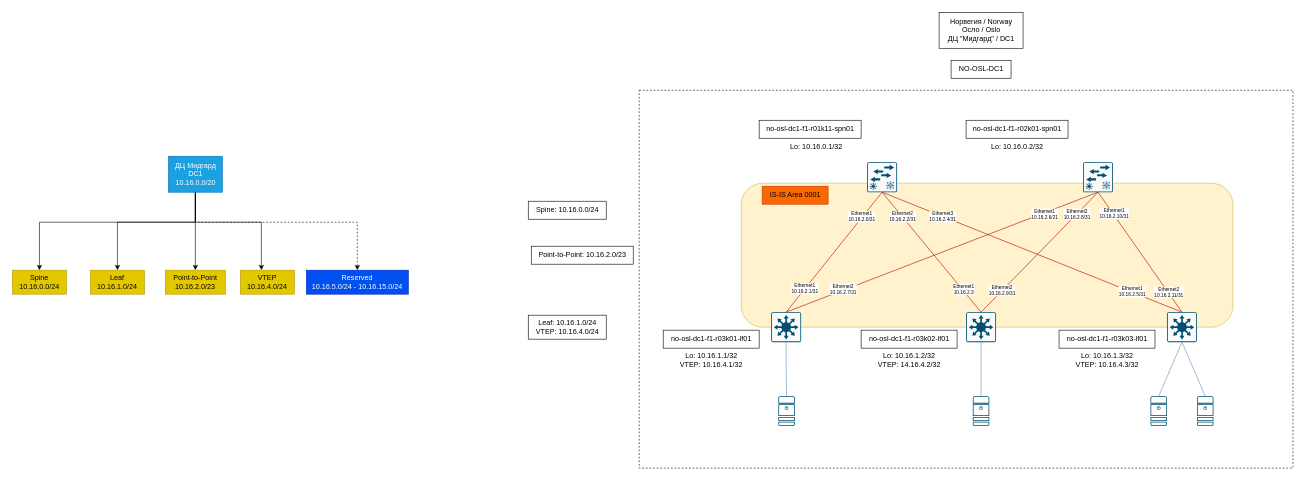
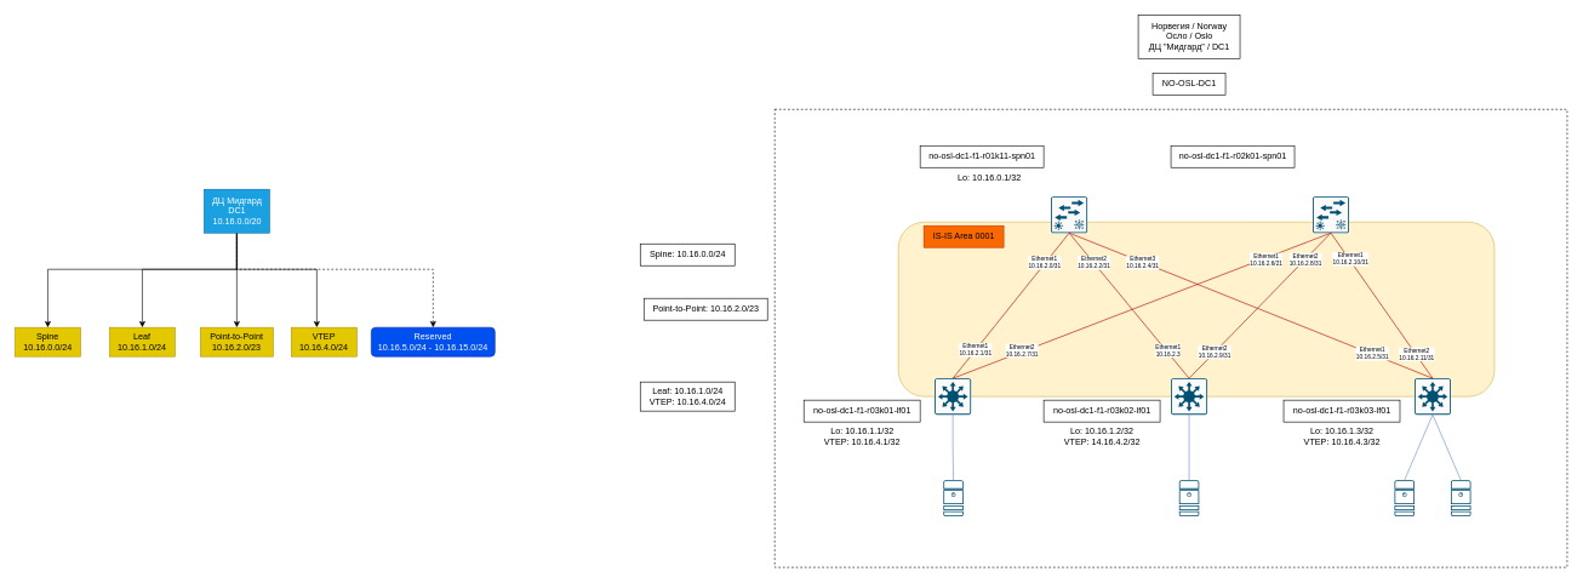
  <mxCell id="0" />
  <mxCell id="1" parent="0" />
  <mxCell id="2" value="" style="rounded=0;whiteSpace=wrap;html=1;fillColor=none;dashed=1;" parent="1" vertex="1"><mxGeometry x="1065" y="150" width="1090" height="630" as="geometry" /></mxCell>
  <mxCell id="3" value="" style="rounded=1;whiteSpace=wrap;html=1;fillColor=#fff2cc;strokeColor=#d6b656;" parent="1" vertex="1"><mxGeometry x="1235" y="305" width="820" height="240" as="geometry" /></mxCell>
  <mxCell id="4" value="" style="sketch=0;points=[[0.015,0.015,0],[0.985,0.015,0],[0.985,0.985,0],[0.015,0.985,0],[0.25,0,0],[0.5,0,0],[0.75,0,0],[1,0.25,0],[1,0.5,0],[1,0.75,0],[0.75,1,0],[0.5,1,0],[0.25,1,0],[0,0.75,0],[0,0.5,0],[0,0.25,0]];verticalLabelPosition=bottom;html=1;verticalAlign=top;aspect=fixed;align=center;pointerEvents=1;shape=mxgraph.cisco19.rect;prIcon=layer3_nexus_5k_switch;fillColor=#FAFAFA;strokeColor=#005073;" parent="1" vertex="1"><mxGeometry x="1445" y="270" width="50" height="50" as="geometry" /></mxCell>
  <mxCell id="5" value="" style="sketch=0;points=[[0.015,0.015,0],[0.985,0.015,0],[0.985,0.985,0],[0.015,0.985,0],[0.25,0,0],[0.5,0,0],[0.75,0,0],[1,0.25,0],[1,0.5,0],[1,0.75,0],[0.75,1,0],[0.5,1,0],[0.25,1,0],[0,0.75,0],[0,0.5,0],[0,0.25,0]];verticalLabelPosition=bottom;html=1;verticalAlign=top;aspect=fixed;align=center;pointerEvents=1;shape=mxgraph.cisco19.rect;prIcon=layer3_nexus_5k_switch;fillColor=#FAFAFA;strokeColor=#005073;" parent="1" vertex="1"><mxGeometry x="1805" y="270" width="50" height="50" as="geometry" /></mxCell>
  <mxCell id="6" value="" style="sketch=0;points=[[0.015,0.015,0],[0.985,0.015,0],[0.985,0.985,0],[0.015,0.985,0],[0.25,0,0],[0.5,0,0],[0.75,0,0],[1,0.25,0],[1,0.5,0],[1,0.75,0],[0.75,1,0],[0.5,1,0],[0.25,1,0],[0,0.75,0],[0,0.5,0],[0,0.25,0]];verticalLabelPosition=bottom;html=1;verticalAlign=top;aspect=fixed;align=center;pointerEvents=1;shape=mxgraph.cisco19.rect;prIcon=l3_switch;fillColor=#FAFAFA;strokeColor=#005073;" parent="1" vertex="1"><mxGeometry x="1285" y="520" width="50" height="50" as="geometry" /></mxCell>
  <mxCell id="7" value="" style="sketch=0;points=[[0.015,0.015,0],[0.985,0.015,0],[0.985,0.985,0],[0.015,0.985,0],[0.25,0,0],[0.5,0,0],[0.75,0,0],[1,0.25,0],[1,0.5,0],[1,0.75,0],[0.75,1,0],[0.5,1,0],[0.25,1,0],[0,0.75,0],[0,0.5,0],[0,0.25,0]];verticalLabelPosition=bottom;html=1;verticalAlign=top;aspect=fixed;align=center;pointerEvents=1;shape=mxgraph.cisco19.rect;prIcon=l3_switch;fillColor=#FAFAFA;strokeColor=#005073;" parent="1" vertex="1"><mxGeometry x="1610" y="520" width="50" height="50" as="geometry" /></mxCell>
  <mxCell id="8" value="" style="sketch=0;points=[[0.015,0.015,0],[0.985,0.015,0],[0.985,0.985,0],[0.015,0.985,0],[0.25,0,0],[0.5,0,0],[0.75,0,0],[1,0.25,0],[1,0.5,0],[1,0.75,0],[0.75,1,0],[0.5,1,0],[0.25,1,0],[0,0.75,0],[0,0.5,0],[0,0.25,0]];verticalLabelPosition=bottom;html=1;verticalAlign=top;aspect=fixed;align=center;pointerEvents=1;shape=mxgraph.cisco19.rect;prIcon=l3_switch;fillColor=#FAFAFA;strokeColor=#005073;" parent="1" vertex="1"><mxGeometry x="1945" y="520" width="50" height="50" as="geometry" /></mxCell>
  <mxCell id="9" style="rounded=0;orthogonalLoop=1;jettySize=auto;html=1;entryX=0.5;entryY=0;entryDx=0;entryDy=0;entryPerimeter=0;exitX=0.5;exitY=1;exitDx=0;exitDy=0;exitPerimeter=0;endArrow=none;endFill=0;fillColor=#e51400;strokeColor=#B20000;" parent="1" source="4" target="6" edge="1"><mxGeometry relative="1" as="geometry" /></mxCell>
  <mxCell id="10" value="&lt;div&gt;Ethernet1&lt;/div&gt;10.16.2.0/31" style="edgeLabel;html=1;align=center;verticalAlign=middle;resizable=0;points=[];fontSize=8;" parent="9" vertex="1" connectable="0"><mxGeometry x="-0.736" y="-2" relative="1" as="geometry"><mxPoint x="-12" y="15" as="offset" /></mxGeometry></mxCell>
  <mxCell id="11" value="&lt;div&gt;Ethernet1&lt;/div&gt;10.16.2.1/31" style="edgeLabel;html=1;align=center;verticalAlign=middle;resizable=0;points=[];fontSize=8;" parent="9" vertex="1" connectable="0"><mxGeometry x="0.608" y="-1" relative="1" as="geometry"><mxPoint as="offset" /></mxGeometry></mxCell>
  <mxCell id="12" style="rounded=0;orthogonalLoop=1;jettySize=auto;html=1;exitX=0.5;exitY=1;exitDx=0;exitDy=0;exitPerimeter=0;entryX=0.5;entryY=0;entryDx=0;entryDy=0;entryPerimeter=0;endArrow=none;endFill=0;fillColor=#e51400;strokeColor=#B20000;" parent="1" source="4" target="7" edge="1"><mxGeometry relative="1" as="geometry" /></mxCell>
  <mxCell id="13" value="&lt;div&gt;Ethernet2&lt;/div&gt;10.16.2.2/31" style="edgeLabel;html=1;align=center;verticalAlign=middle;resizable=0;points=[];fontSize=8;" parent="12" vertex="1" connectable="0"><mxGeometry x="-0.666" relative="1" as="geometry"><mxPoint x="6" y="7" as="offset" /></mxGeometry></mxCell>
  <mxCell id="14" value="&lt;div&gt;Ethernet1&lt;/div&gt;10.16.2.3" style="edgeLabel;html=1;align=center;verticalAlign=middle;resizable=0;points=[];fontSize=8;" parent="12" vertex="1" connectable="0"><mxGeometry x="0.566" y="1" relative="1" as="geometry"><mxPoint x="6" y="6" as="offset" /></mxGeometry></mxCell>
  <mxCell id="15" style="rounded=0;orthogonalLoop=1;jettySize=auto;html=1;entryX=0.5;entryY=0;entryDx=0;entryDy=0;entryPerimeter=0;exitX=0.5;exitY=1;exitDx=0;exitDy=0;exitPerimeter=0;endArrow=none;endFill=0;fillColor=#e51400;strokeColor=#B20000;" parent="1" source="5" target="6" edge="1"><mxGeometry relative="1" as="geometry" /></mxCell>
  <mxCell id="16" value="&lt;div&gt;Ethernet1&lt;/div&gt;10.16.2.6/21" style="edgeLabel;html=1;align=center;verticalAlign=middle;resizable=0;points=[];fontSize=8;" parent="15" vertex="1" connectable="0"><mxGeometry x="-0.739" y="1" relative="1" as="geometry"><mxPoint x="-22" y="9" as="offset" /></mxGeometry></mxCell>
  <mxCell id="17" value="&lt;div&gt;Ethernet2&lt;/div&gt;10.16.2.7/31" style="edgeLabel;html=1;align=center;verticalAlign=middle;resizable=0;points=[];fontSize=8;" parent="15" vertex="1" connectable="0"><mxGeometry x="0.664" relative="1" as="geometry"><mxPoint x="8" y="-5" as="offset" /></mxGeometry></mxCell>
  <mxCell id="18" style="rounded=0;orthogonalLoop=1;jettySize=auto;html=1;exitX=0.5;exitY=1;exitDx=0;exitDy=0;exitPerimeter=0;entryX=0.5;entryY=0;entryDx=0;entryDy=0;entryPerimeter=0;endArrow=none;endFill=0;fillColor=#e51400;strokeColor=#B20000;" parent="1" source="5" target="8" edge="1"><mxGeometry relative="1" as="geometry" /></mxCell>
  <mxCell id="19" value="&lt;div&gt;Ethernet1&lt;/div&gt;10.16.2.10/31" style="edgeLabel;html=1;align=center;verticalAlign=middle;resizable=0;points=[];fontSize=8;" parent="18" vertex="1" connectable="0"><mxGeometry x="-0.651" y="-1" relative="1" as="geometry"><mxPoint x="3" as="offset" /></mxGeometry></mxCell>
  <mxCell id="20" value="&lt;div&gt;Ethernet2&lt;/div&gt;10.16.2.11/31" style="edgeLabel;html=1;align=center;verticalAlign=middle;resizable=0;points=[];fontSize=8;" parent="18" vertex="1" connectable="0"><mxGeometry x="0.627" relative="1" as="geometry"><mxPoint x="3" y="3" as="offset" /></mxGeometry></mxCell>
  <mxCell id="21" style="rounded=0;orthogonalLoop=1;jettySize=auto;html=1;entryX=0.5;entryY=0;entryDx=0;entryDy=0;entryPerimeter=0;endArrow=none;endFill=0;exitX=0.5;exitY=1;exitDx=0;exitDy=0;exitPerimeter=0;fillColor=#e51400;strokeColor=#B20000;" parent="1" source="5" target="7" edge="1"><mxGeometry relative="1" as="geometry" /></mxCell>
  <mxCell id="22" value="&lt;div&gt;Ethernet2&lt;/div&gt;10.16.2.8/31" style="edgeLabel;html=1;align=center;verticalAlign=middle;resizable=0;points=[];fontSize=8;" parent="21" vertex="1" connectable="0"><mxGeometry x="-0.631" relative="1" as="geometry"><mxPoint x="1" y="-1" as="offset" /></mxGeometry></mxCell>
  <mxCell id="23" value="&lt;div&gt;Ethernet2&lt;/div&gt;10.16.2.9/31" style="edgeLabel;html=1;align=center;verticalAlign=middle;resizable=0;points=[];fontSize=8;" parent="21" vertex="1" connectable="0"><mxGeometry x="0.664" y="-2" relative="1" as="geometry"><mxPoint x="3" y="-1" as="offset" /></mxGeometry></mxCell>
  <mxCell id="24" style="rounded=0;orthogonalLoop=1;jettySize=auto;html=1;entryX=0.5;entryY=0;entryDx=0;entryDy=0;entryPerimeter=0;exitX=0.5;exitY=1;exitDx=0;exitDy=0;exitPerimeter=0;fillColor=#e51400;strokeColor=#B20000;endArrow=none;endFill=0;" parent="1" source="4" target="8" edge="1"><mxGeometry relative="1" as="geometry" /></mxCell>
  <mxCell id="25" value="&lt;div&gt;Ethernet3&lt;/div&gt;10.16.2.4/31" style="edgeLabel;html=1;align=center;verticalAlign=middle;resizable=0;points=[];fontSize=8;" parent="24" vertex="1" connectable="0"><mxGeometry x="-0.708" y="1" relative="1" as="geometry"><mxPoint x="27" y="12" as="offset" /></mxGeometry></mxCell>
  <mxCell id="26" value="&lt;div&gt;Ethernet1&lt;/div&gt;10.16.2.5/31" style="edgeLabel;html=1;align=center;verticalAlign=middle;resizable=0;points=[];fontSize=8;" parent="24" vertex="1" connectable="0"><mxGeometry x="0.728" y="1" relative="1" as="geometry"><mxPoint x="-16" y="-6" as="offset" /></mxGeometry></mxCell>
  <mxCell id="27" value="" style="sketch=0;points=[[0.015,0.015,0],[0.985,0.015,0],[0.985,0.985,0],[0.015,0.985,0],[0.25,0,0],[0.5,0,0],[0.75,0,0],[1,0.25,0],[1,0.5,0],[1,0.75,0],[0.75,1,0],[0.5,1,0],[0.25,1,0],[0,0.75,0],[0,0.5,0],[0,0.25,0]];verticalLabelPosition=bottom;html=1;verticalAlign=top;aspect=fixed;align=center;pointerEvents=1;shape=mxgraph.cisco19.server;fillColor=#005073;strokeColor=none;" parent="1" vertex="1"><mxGeometry x="1297" y="660" width="27.5" height="50" as="geometry" /></mxCell>
  <mxCell id="28" value="" style="sketch=0;points=[[0.015,0.015,0],[0.985,0.015,0],[0.985,0.985,0],[0.015,0.985,0],[0.25,0,0],[0.5,0,0],[0.75,0,0],[1,0.25,0],[1,0.5,0],[1,0.75,0],[0.75,1,0],[0.5,1,0],[0.25,1,0],[0,0.75,0],[0,0.5,0],[0,0.25,0]];verticalLabelPosition=bottom;html=1;verticalAlign=top;aspect=fixed;align=center;pointerEvents=1;shape=mxgraph.cisco19.server;fillColor=#005073;strokeColor=none;" parent="1" vertex="1"><mxGeometry x="1621.25" y="660" width="27.5" height="50" as="geometry" /></mxCell>
  <mxCell id="29" value="" style="sketch=0;points=[[0.015,0.015,0],[0.985,0.015,0],[0.985,0.985,0],[0.015,0.985,0],[0.25,0,0],[0.5,0,0],[0.75,0,0],[1,0.25,0],[1,0.5,0],[1,0.75,0],[0.75,1,0],[0.5,1,0],[0.25,1,0],[0,0.75,0],[0,0.5,0],[0,0.25,0]];verticalLabelPosition=bottom;html=1;verticalAlign=top;aspect=fixed;align=center;pointerEvents=1;shape=mxgraph.cisco19.server;fillColor=#005073;strokeColor=none;" parent="1" vertex="1"><mxGeometry x="1917.5" y="660" width="27.5" height="50" as="geometry" /></mxCell>
  <mxCell id="30" value="" style="sketch=0;points=[[0.015,0.015,0],[0.985,0.015,0],[0.985,0.985,0],[0.015,0.985,0],[0.25,0,0],[0.5,0,0],[0.75,0,0],[1,0.25,0],[1,0.5,0],[1,0.75,0],[0.75,1,0],[0.5,1,0],[0.25,1,0],[0,0.75,0],[0,0.5,0],[0,0.25,0]];verticalLabelPosition=bottom;html=1;verticalAlign=top;aspect=fixed;align=center;pointerEvents=1;shape=mxgraph.cisco19.server;fillColor=#005073;strokeColor=none;" parent="1" vertex="1"><mxGeometry x="1995" y="660" width="27.5" height="50" as="geometry" /></mxCell>
  <mxCell id="31" style="edgeStyle=orthogonalEdgeStyle;rounded=0;orthogonalLoop=1;jettySize=auto;html=1;exitX=0.5;exitY=1;exitDx=0;exitDy=0;exitPerimeter=0;entryX=0.5;entryY=0;entryDx=0;entryDy=0;entryPerimeter=0;endArrow=none;endFill=0;fillColor=#dae8fc;gradientColor=#7ea6e0;strokeColor=#6c8ebf;" parent="1" source="6" target="27" edge="1"><mxGeometry relative="1" as="geometry" /></mxCell>
  <mxCell id="32" style="edgeStyle=orthogonalEdgeStyle;rounded=0;orthogonalLoop=1;jettySize=auto;html=1;exitX=0.5;exitY=1;exitDx=0;exitDy=0;exitPerimeter=0;entryX=0.5;entryY=0;entryDx=0;entryDy=0;entryPerimeter=0;endArrow=none;endFill=0;fillColor=#dae8fc;gradientColor=#7ea6e0;strokeColor=#6c8ebf;" parent="1" source="7" target="28" edge="1"><mxGeometry relative="1" as="geometry" /></mxCell>
  <mxCell id="33" style="rounded=0;orthogonalLoop=1;jettySize=auto;html=1;exitX=0.5;exitY=1;exitDx=0;exitDy=0;exitPerimeter=0;entryX=0.5;entryY=0;entryDx=0;entryDy=0;entryPerimeter=0;endArrow=none;endFill=0;fillColor=#dae8fc;gradientColor=#7ea6e0;strokeColor=#6c8ebf;" parent="1" source="8" target="29" edge="1"><mxGeometry relative="1" as="geometry" /></mxCell>
  <mxCell id="34" style="rounded=0;orthogonalLoop=1;jettySize=auto;html=1;entryX=0.5;entryY=0;entryDx=0;entryDy=0;entryPerimeter=0;endArrow=none;endFill=0;exitX=0.5;exitY=1;exitDx=0;exitDy=0;exitPerimeter=0;fillColor=#dae8fc;gradientColor=#7ea6e0;strokeColor=#6c8ebf;" parent="1" source="8" target="30" edge="1"><mxGeometry relative="1" as="geometry" /></mxCell>
  <mxCell id="35" value="Норвегия / Norway&lt;div&gt;Осло / Oslo&lt;/div&gt;&lt;div&gt;ДЦ &quot;Мидгард&quot; / DC1&lt;/div&gt;" style="text;html=1;align=center;verticalAlign=middle;resizable=0;points=[];autosize=1;strokeColor=default;fillColor=default;" parent="1" vertex="1"><mxGeometry x="1565" y="20" width="140" height="60" as="geometry" /></mxCell>
  <mxCell id="36" value="NO-OSL-DC1" style="text;html=1;align=center;verticalAlign=middle;resizable=0;points=[];autosize=1;strokeColor=default;fillColor=default;" parent="1" vertex="1"><mxGeometry x="1585" y="100" width="100" height="30" as="geometry" /></mxCell>
  <mxCell id="37" value="no-osl-dc1-f1-r01k11-spn01" style="text;html=1;align=center;verticalAlign=middle;resizable=0;points=[];autosize=1;strokeColor=default;fillColor=default;" parent="1" vertex="1"><mxGeometry x="1265" y="200" width="170" height="30" as="geometry" /></mxCell>
  <mxCell id="38" value="no-osl-dc1-f1-r02k01-spn01" style="text;html=1;align=center;verticalAlign=middle;resizable=0;points=[];autosize=1;strokeColor=default;fillColor=default;" parent="1" vertex="1"><mxGeometry x="1610" y="200" width="170" height="30" as="geometry" /></mxCell>
  <mxCell id="39" value="no-osl-dc1-f1-r03k01-lf01" style="text;html=1;align=center;verticalAlign=middle;resizable=0;points=[];autosize=1;strokeColor=default;fillColor=default;" parent="1" vertex="1"><mxGeometry x="1105" y="550" width="160" height="30" as="geometry" /></mxCell>
  <mxCell id="40" value="no-osl-dc1-f1-r03k02-lf01" style="text;html=1;align=center;verticalAlign=middle;resizable=0;points=[];autosize=1;strokeColor=default;fillColor=default;" parent="1" vertex="1"><mxGeometry x="1435" y="550" width="160" height="30" as="geometry" /></mxCell>
  <mxCell id="41" value="no-osl-dc1-f1-r03k03-lf01" style="text;html=1;align=center;verticalAlign=middle;resizable=0;points=[];autosize=1;strokeColor=default;fillColor=default;" parent="1" vertex="1"><mxGeometry x="1765" y="550" width="160" height="30" as="geometry" /></mxCell>
  <mxCell id="42" value="Spine: 10.16.0.0/24" style="text;html=1;align=center;verticalAlign=middle;resizable=0;points=[];autosize=1;strokeColor=default;fillColor=default;" parent="1" vertex="1"><mxGeometry x="880" y="335" width="130" height="30" as="geometry" /></mxCell>
  <mxCell id="43" value="Leaf: 10.16.1.0/24&lt;div&gt;VTEP: 10.16.4.0/24&lt;/div&gt;" style="text;html=1;align=center;verticalAlign=middle;resizable=0;points=[];autosize=1;strokeColor=default;fillColor=default;" parent="1" vertex="1"><mxGeometry x="880" y="525" width="130" height="40" as="geometry" /></mxCell>
  <mxCell id="44" value="Lo: 10.16.0.1/32" style="text;html=1;align=center;verticalAlign=middle;resizable=0;points=[];autosize=1;strokeColor=none;fillColor=none;" parent="1" vertex="1"><mxGeometry x="1305" y="230" width="110" height="30" as="geometry" /></mxCell>
- <mxCell id="45" value="Lo: 10.16.0.2/32" style="text;html=1;align=center;verticalAlign=middle;resizable=0;points=[];autosize=1;strokeColor=none;fillColor=none;" parent="1" vertex="1"><mxGeometry x="1640" y="230" width="110" height="30" as="geometry" /></mxCell>
  <mxCell id="46" value="Lo: 10.16.1.1/32&lt;div&gt;VTEP: 10.16.4.1/32&lt;/div&gt;" style="text;html=1;align=center;verticalAlign=middle;resizable=0;points=[];autosize=1;strokeColor=none;fillColor=none;" parent="1" vertex="1"><mxGeometry x="1120" y="580" width="130" height="40" as="geometry" /></mxCell>
  <mxCell id="47" value="Lo: 10.16.1.2/32&lt;div&gt;VTEP: 14.16.4.2/32&lt;/div&gt;" style="text;html=1;align=center;verticalAlign=middle;resizable=0;points=[];autosize=1;strokeColor=none;fillColor=none;" parent="1" vertex="1"><mxGeometry x="1450" y="580" width="130" height="40" as="geometry" /></mxCell>
  <mxCell id="48" value="Lo: 10.16.1.3/32&lt;div&gt;VTEP: 10.16.4.3/32&lt;/div&gt;" style="text;html=1;align=center;verticalAlign=middle;resizable=0;points=[];autosize=1;strokeColor=none;fillColor=none;" parent="1" vertex="1"><mxGeometry x="1780" y="580" width="130" height="40" as="geometry" /></mxCell>
  <mxCell id="49" value="Point-to-Point: 10.16.2.0/23" style="text;html=1;align=center;verticalAlign=middle;resizable=0;points=[];autosize=1;strokeColor=default;fillColor=default;gradientColor=none;" parent="1" vertex="1"><mxGeometry x="885" y="410" width="170" height="30" as="geometry" /></mxCell>
  <mxCell id="50" value="" style="edgeStyle=orthogonalEdgeStyle;rounded=0;orthogonalLoop=1;jettySize=auto;html=1;" parent="1" source="55" target="57" edge="1"><mxGeometry relative="1" as="geometry"><Array as="points"><mxPoint x="325" y="370" /><mxPoint x="195" y="370" /></Array></mxGeometry></mxCell>
  <mxCell id="51" value="" style="edgeStyle=orthogonalEdgeStyle;rounded=0;orthogonalLoop=1;jettySize=auto;html=1;" parent="1" source="55" target="58" edge="1"><mxGeometry relative="1" as="geometry" /></mxCell>
  <mxCell id="52" value="" style="edgeStyle=orthogonalEdgeStyle;rounded=0;orthogonalLoop=1;jettySize=auto;html=1;" parent="1" source="55" target="59" edge="1"><mxGeometry relative="1" as="geometry"><Array as="points"><mxPoint x="325" y="370" /><mxPoint x="435" y="370" /></Array></mxGeometry></mxCell>
  <mxCell id="53" value="" style="edgeStyle=orthogonalEdgeStyle;rounded=0;orthogonalLoop=1;jettySize=auto;html=1;dashed=1;" parent="1" source="55" target="60" edge="1"><mxGeometry relative="1" as="geometry"><Array as="points"><mxPoint x="325" y="370" /><mxPoint x="595" y="370" /></Array></mxGeometry></mxCell>
  <mxCell id="54" style="edgeStyle=orthogonalEdgeStyle;rounded=0;orthogonalLoop=1;jettySize=auto;html=1;entryX=0.5;entryY=0;entryDx=0;entryDy=0;" parent="1" source="55" target="56" edge="1"><mxGeometry relative="1" as="geometry"><Array as="points"><mxPoint x="325" y="370" /><mxPoint x="65" y="370" /></Array></mxGeometry></mxCell>
  <mxCell id="55" value="&lt;div&gt;&lt;span style=&quot;background-color: initial;&quot;&gt;ДЦ Мидгард&lt;/span&gt;&lt;/div&gt;&lt;div&gt;&lt;span style=&quot;background-color: initial;&quot;&gt;DC1&lt;/span&gt;&lt;/div&gt;&lt;div&gt;&lt;span style=&quot;background-color: initial;&quot;&gt;10.16.0.0/20&lt;/span&gt;&lt;br&gt;&lt;/div&gt;" style="text;html=1;align=center;verticalAlign=middle;resizable=0;points=[];autosize=1;strokeColor=#006EAF;fillColor=#1ba1e2;fontColor=#ffffff;" parent="1" vertex="1"><mxGeometry x="280" y="260" width="90" height="60" as="geometry" /></mxCell>
  <mxCell id="56" value="Spine&lt;div&gt;10.16.0.0/24&lt;/div&gt;" style="whiteSpace=wrap;html=1;resizable=0;autosize=1;fillColor=#e3c800;fontColor=#000000;strokeColor=#B09500;" parent="1" vertex="1"><mxGeometry x="20" y="450" width="90" height="40" as="geometry" /></mxCell>
  <mxCell id="57" value="Leaf&lt;div&gt;10.16.1.0/24&lt;/div&gt;" style="whiteSpace=wrap;html=1;resizable=0;autosize=1;fillColor=#e3c800;fontColor=#000000;strokeColor=#B09500;" parent="1" vertex="1"><mxGeometry x="150" y="450" width="90" height="40" as="geometry" /></mxCell>
  <mxCell id="58" value="Point-to-Point&lt;div&gt;10.16.2.0/23&lt;/div&gt;" style="whiteSpace=wrap;html=1;resizable=0;autosize=1;fillColor=#e3c800;fontColor=#000000;strokeColor=#B09500;" parent="1" vertex="1"><mxGeometry x="275" y="450" width="100" height="40" as="geometry" /></mxCell>
  <mxCell id="59" value="VTEP&lt;div&gt;10.16.4.0/24&lt;/div&gt;" style="whiteSpace=wrap;html=1;resizable=0;autosize=1;fillColor=#e3c800;fontColor=#000000;strokeColor=#B09500;" parent="1" vertex="1"><mxGeometry x="400" y="450" width="90" height="40" as="geometry" /></mxCell>
- <mxCell id="60" value="Reserved&lt;div&gt;10.16.5.0/24 - 10.16.15.0/24&lt;/div&gt;" style="whiteSpace=wrap;html=1;resizable=0;autosize=1;fillColor=#0050ef;fontColor=#ffffff;strokeColor=#001DBC;" parent="1" vertex="1"><mxGeometry x="510" y="450" width="170" height="40" as="geometry" /></mxCell>
+ <mxCell id="60" value="Reserved&lt;div&gt;10.16.5.0/24 - 10.16.15.0/24&lt;/div&gt;" style="whiteSpace=wrap;html=1;resizable=0;autosize=1;fillColor=#0050ef;fontColor=#ffffff;strokeColor=#001DBC;rounded=1;" parent="1" vertex="1"><mxGeometry x="510" y="450" width="170" height="40" as="geometry" /></mxCell>
  <mxCell id="61" value="IS-IS Area 0001" style="text;html=1;align=center;verticalAlign=middle;resizable=0;points=[];autosize=1;strokeColor=#C73500;fillColor=#fa6800;fontColor=#000000;" parent="1" vertex="1"><mxGeometry x="1270" y="310" width="110" height="30" as="geometry" /></mxCell>
